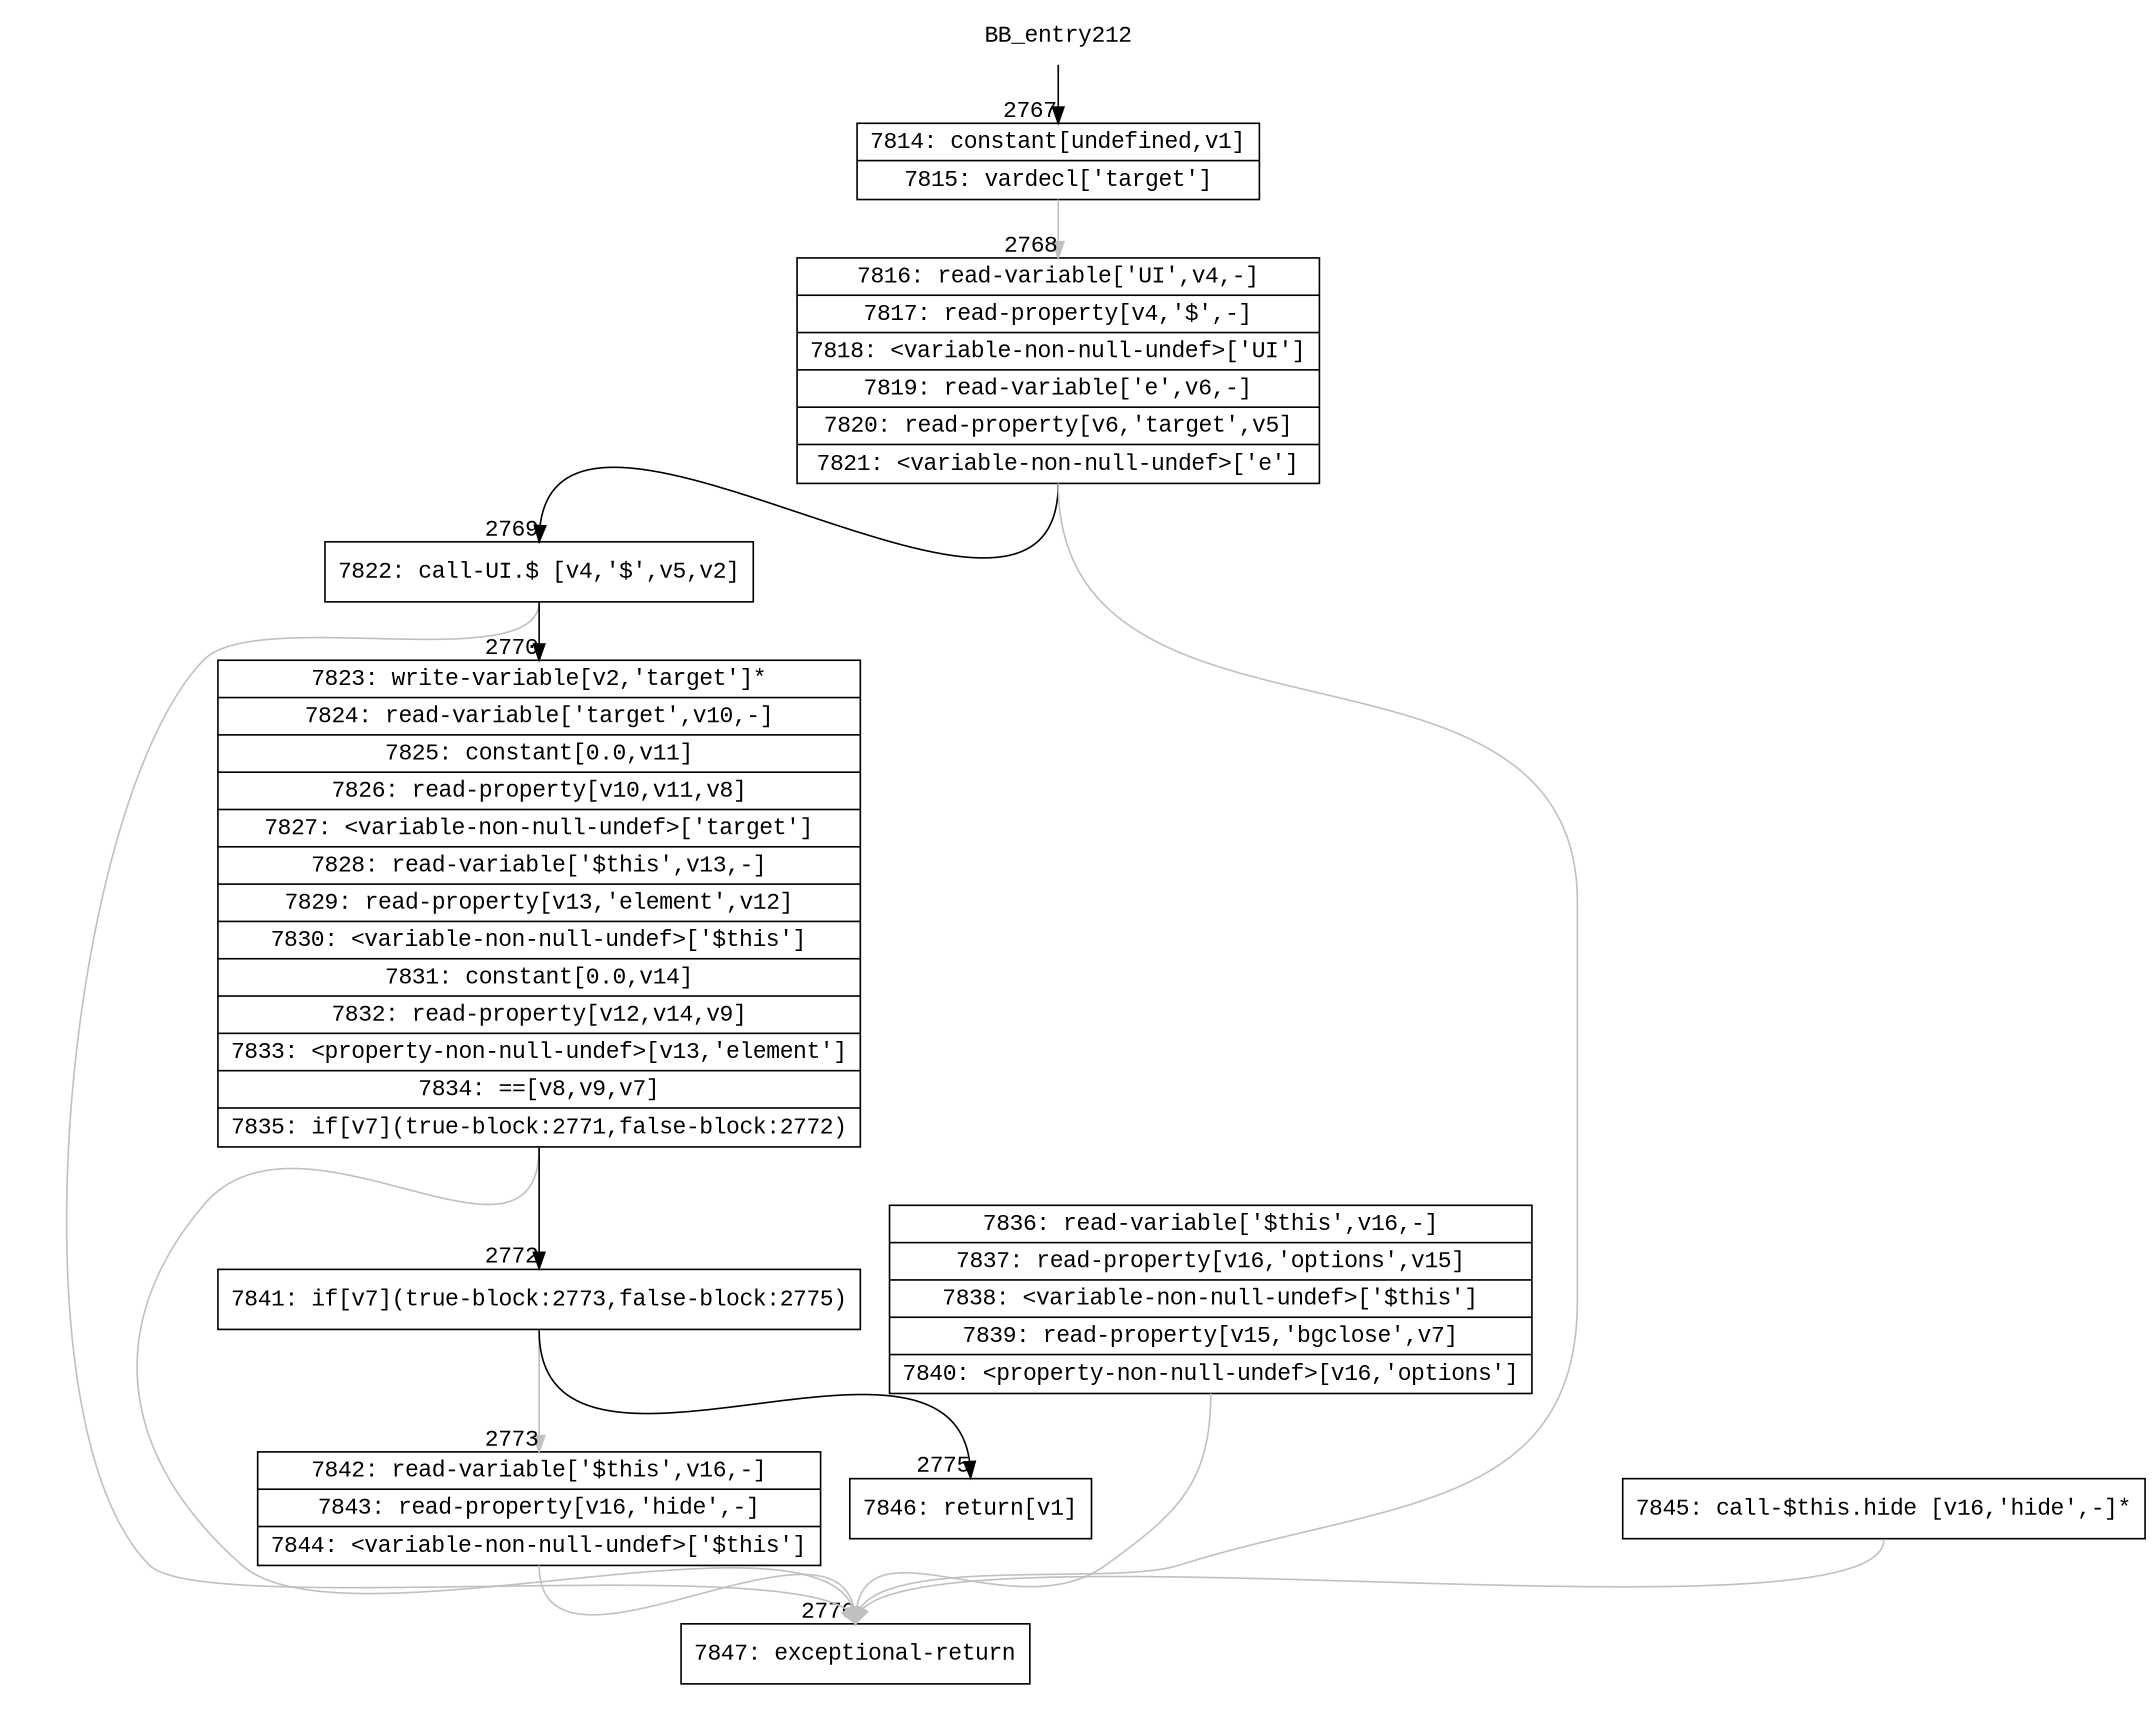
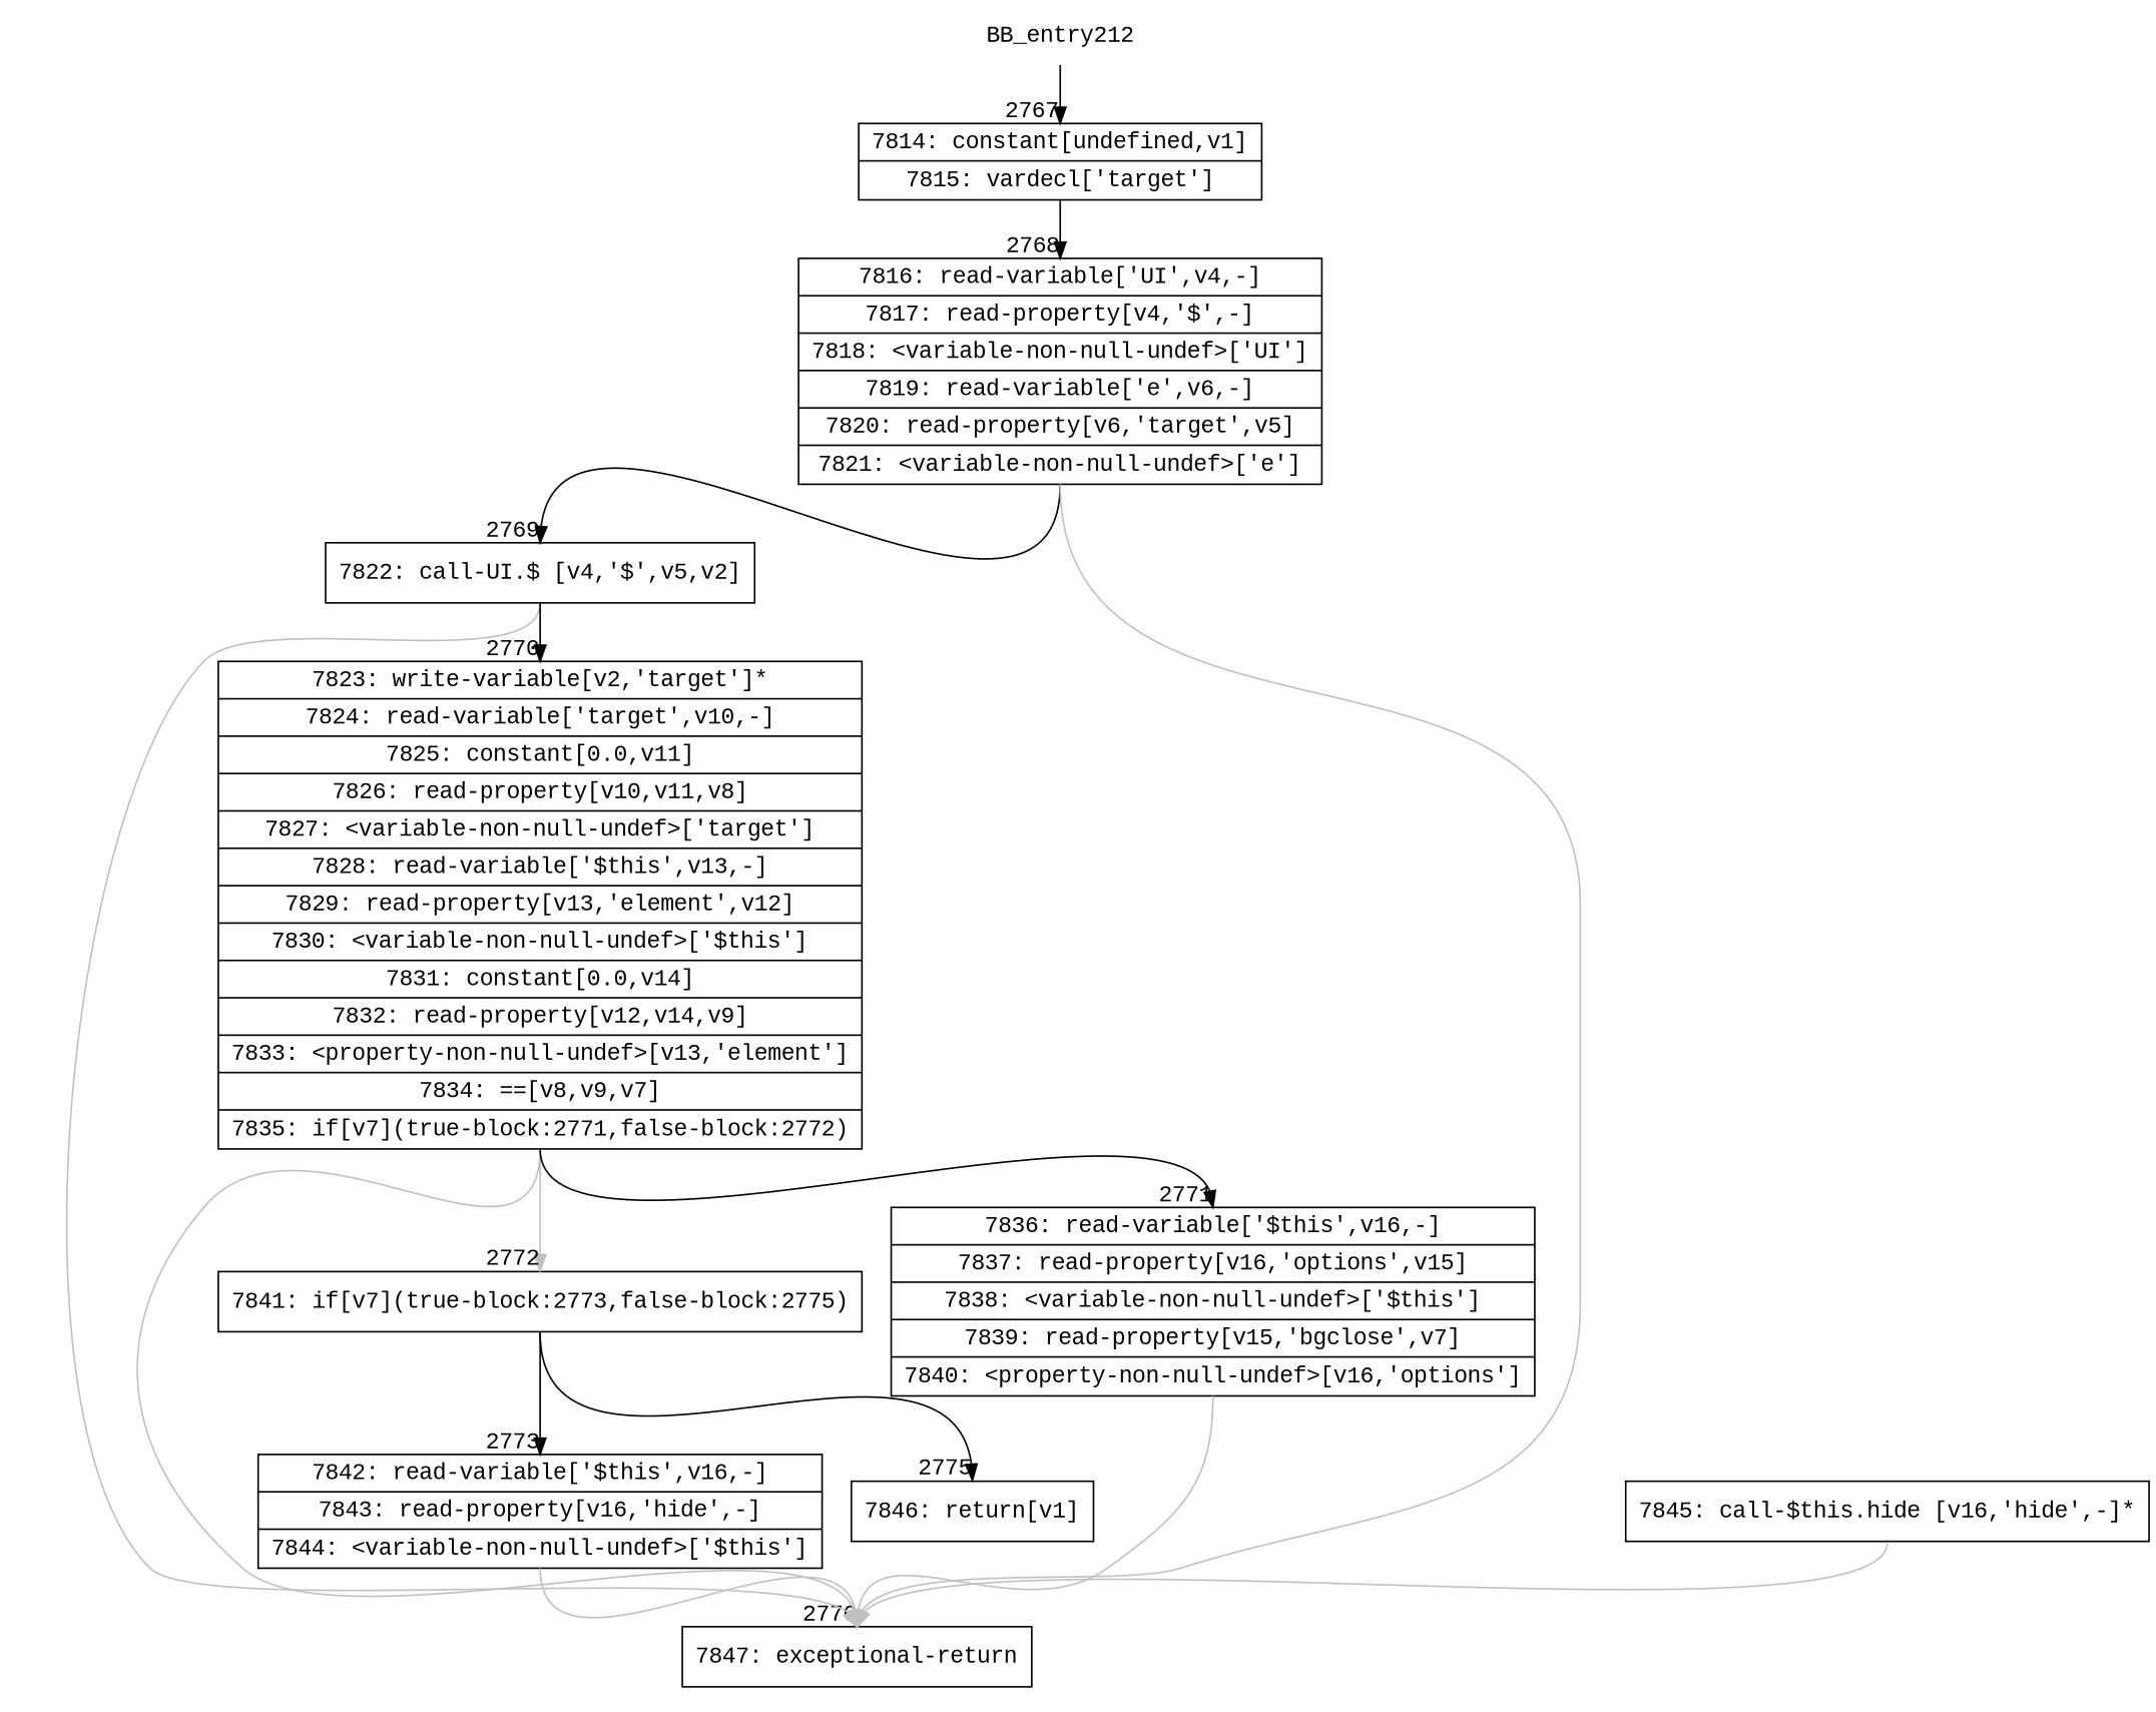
  digraph {
    fontname="Liberation Mono"
    rankdir=TD
    node [fontname="Liberation Mono" shape=record]
    edge [fontname="Liberation Mono" headport=n tailport=s]
    n1 [label=BB_entry212 shape=none]
    n2 [label="{7814: constant[undefined,v1]|7815: vardecl['target']}"]
    n3 [label="{7816: read-variable['UI',v4,-]|7817: read-property[v4,'$',-]|7818: \<variable-non-null-undef\>['UI']|7819: read-variable['e',v6,-]|7820: read-property[v6,'target',v5]|7821: \<variable-non-null-undef\>['e']}"]
    n4 [label="{7822: call-UI.$ [v4,'$',v5,v2]}"]
    n5 [label="{7847: exceptional-return}"]
    n6 [label="{7823: write-variable[v2,'target']*|7824: read-variable['target',v10,-]|7825: constant[0.0,v11]|7826: read-property[v10,v11,v8]|7827: \<variable-non-null-undef\>['target']|7828: read-variable['$this',v13,-]|7829: read-property[v13,'element',v12]|7830: \<variable-non-null-undef\>['$this']|7831: constant[0.0,v14]|7832: read-property[v12,v14,v9]|7833: \<property-non-null-undef\>[v13,'element']|7834: ==[v8,v9,v7]|7835: if[v7](true-block:2771,false-block:2772)}"]
    n7 [label="{7841: if[v7](true-block:2773,false-block:2775)}"]
    n8 [label="{7836: read-variable['$this',v16,-]|7837: read-property[v16,'options',v15]|7838: \<variable-non-null-undef\>['$this']|7839: read-property[v15,'bgclose',v7]|7840: \<property-non-null-undef\>[v16,'options']}"]
    n9 [label="{7842: read-variable['$this',v16,-]|7843: read-property[v16,'hide',-]|7844: \<variable-non-null-undef\>['$this']}"]
    n10 [label="{7846: return[v1]}"]
    n11 [label="{7845: call-$this.hide [v16,'hide',-]*}"]
    n1 -> n2 [headlabel="    2767"]
-   n2 -> n3 [headlabel="      2768" color=gray]
+   n2 -> n3 [headlabel="      2768"]
    n3 -> n4 [headlabel="      2769"]
    n3 -> n5 [color=gray headlabel="      2776"]
    n4 -> n5 [color=gray]
    n4 -> n6 [headlabel="      2770"]
    n6 -> n5 [color=gray]
-   n6 -> n7 [headlabel="      2772"]
-   n7 -> n9 [headlabel="      2773" color=gray]
+   n6 -> n7 [headlabel="      2772" color=gray]
+   n6 -> n8 [headlabel="      2771"]
+   n7 -> n9 [headlabel="      2773"]
    n7 -> n10 [headlabel="      2775"]
    n8 -> n5 [color=gray]
    n9 -> n5 [color=gray]
    n11 -> n5 [color=gray]
  }
